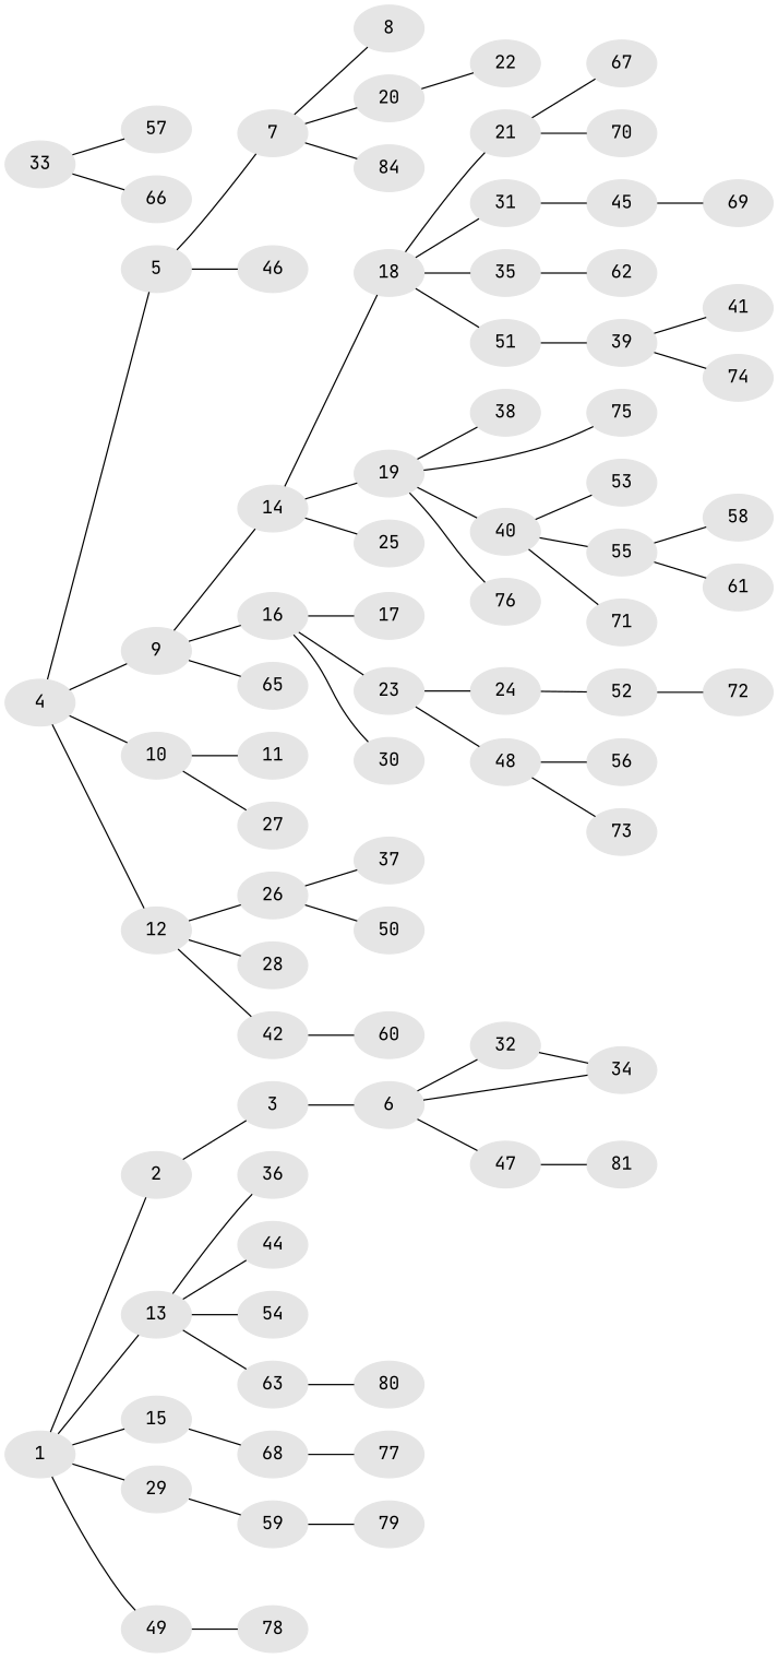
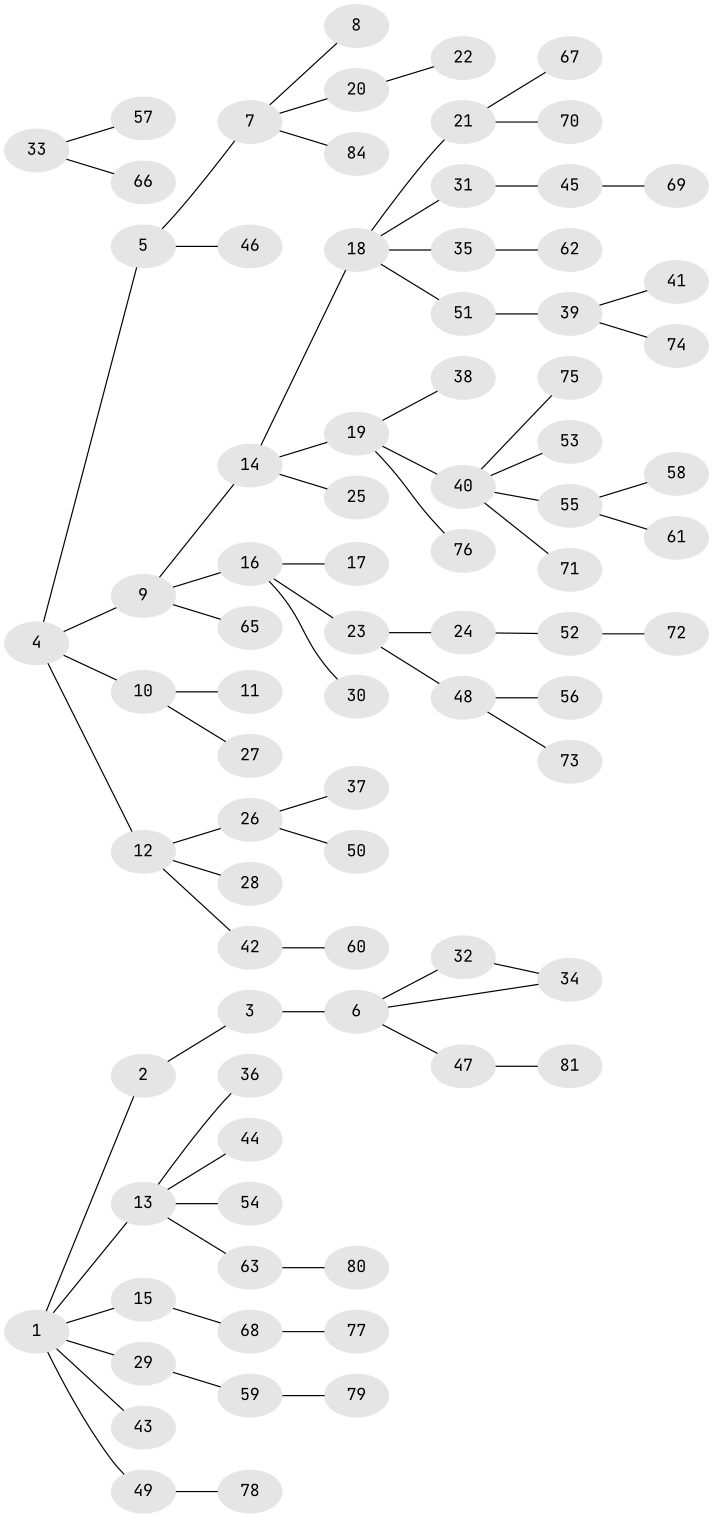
  graph {
    fontname="JetBrains Mono"
    rankdir=LR
    node [color=gray90 fontname="JetBrains Mono" style=filled]
    edge [fontname="JetBrains Mono"]
    1
    2
    13
    15
    29
+   43
    49
    3
    36
    44
    54
    63
    68
    59
    78
    6
    4
    5
    9
    10
    12
    32
    47
    34
    7
    46
    14
    16
    65
    11
    27
    26
    28
    42
    8
    20
    n37 [label=84]
    33
    57
    66
    81
    22
    18
    19
    25
    17
    23
    30
    37
    50
    60
    80
    21
    31
    35
    51
    38
    40
    75
    76
    77
    24
    48
    67
    70
    45
    62
    39
    53
    55
    71
    52
    56
    73
    72
    79
    69
    41
    74
    58
    61
    1 -- 2
    1 -- 13
    1 -- 15
    1 -- 29
+   1 -- 43
    1 -- 49
    2 -- 3
    13 -- 36
    13 -- 44
    13 -- 54
    13 -- 63
    15 -- 68
    29 -- 59
    49 -- 78
    3 -- 6
    63 -- 80
    68 -- 77
    59 -- 79
    6 -- 32
    6 -- 47
    6 -- 34
    4 -- 5
    4 -- 9
    4 -- 10
    4 -- 12
    5 -- 7
    5 -- 46
    9 -- 14
    9 -- 16
    9 -- 65
    10 -- 11
    10 -- 27
    12 -- 26
    12 -- 28
    12 -- 42
    32 -- 34
    47 -- 81
    7 -- 8
    7 -- 20
    7 -- n37
    14 -- 18
    14 -- 19
    14 -- 25
    16 -- 17
    16 -- 23
    16 -- 30
    26 -- 37
    26 -- 50
    42 -- 60
    20 -- 22
    33 -- 57
    33 -- 66
    18 -- 21
    18 -- 31
    18 -- 35
    18 -- 51
    19 -- 38
    19 -- 40
-   19 -- 75
+   40 -- 75
    19 -- 76
    23 -- 24
    23 -- 48
    21 -- 67
    21 -- 70
    31 -- 45
    35 -- 62
    51 -- 39
    40 -- 53
    40 -- 55
    40 -- 71
    24 -- 52
    48 -- 56
    48 -- 73
    45 -- 69
    39 -- 41
    39 -- 74
    55 -- 58
    55 -- 61
    52 -- 72
  }
